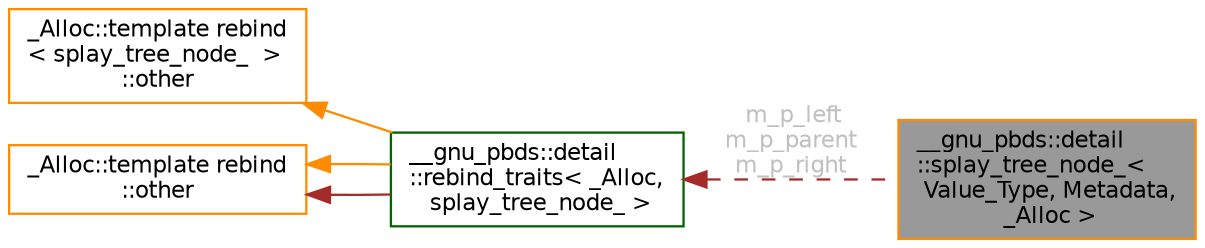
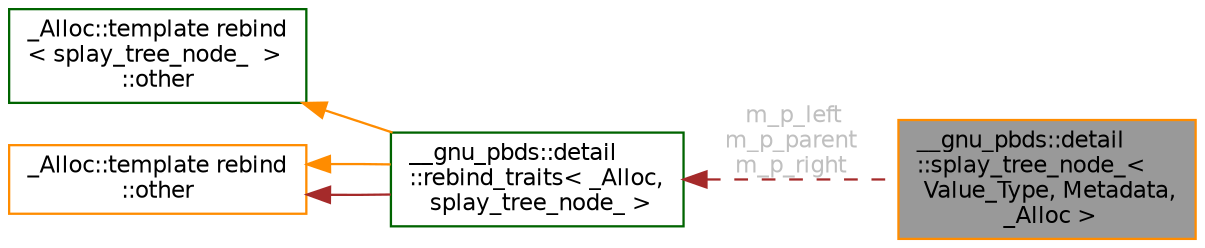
  digraph {
    rankdir=LR
    node [color=darkorange fillcolor=white fontname=Helvetica fontsize=10 shape=box style=filled]
    edge [color=brown dir=back fontname=Helvetica fontsize=10 labelfontname=Helvetica labelfontsize=10 style=solid]
    n1 [fillcolor=grey60 fontcolor=black height=0.2 label="__gnu_pbds::detail\l::splay_tree_node_\<\l Value_Type, Metadata,\l _Alloc \>" width=0.4]
    n2 [color=darkgreen height=0.2 label="__gnu_pbds::detail\l::rebind_traits\< _Alloc,\l splay_tree_node_ \>" width=0.4]
-   n3 [height=0.2 label="_Alloc::template rebind\l\< splay_tree_node_  \>\l::other" width=0.4]
+   n3 [color=darkgreen height=0.2 label="_Alloc::template rebind\l\< splay_tree_node_  \>\l::other" width=0.4]
    n4 [height=0.2 label="_Alloc::template rebind\l::other" width=0.4]
    n2 -> n1 [fontcolor=grey label=" m_p_left\nm_p_parent\nm_p_right" style=dashed]
    n3 -> n2 [color=darkorange]
    n4 -> n2
    n4 -> n2 [color=darkorange]
  }
